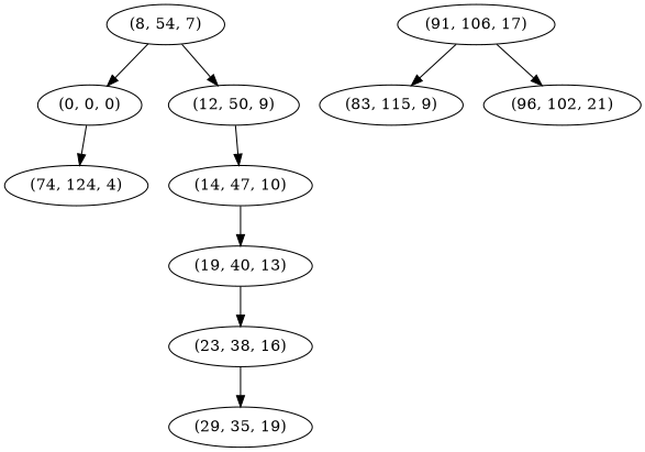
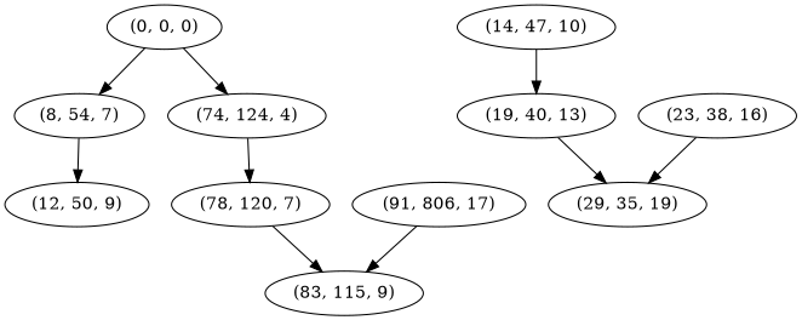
  digraph {
    "(0, 0, 0)"
    "(8, 54, 7)"
    "(74, 124, 4)"
    "(12, 50, 9)"
+   "(78, 120, 7)"
    "(14, 47, 10)"
    n7 [label="(19, 40, 13)"]
    "(23, 38, 16)"
    "(29, 35, 19)"
    "(83, 115, 9)"
-   "(91, 106, 17)"
-   "(96, 102, 21)"
-   "(8, 54, 7)" -> "(0, 0, 0)"
+   "(91, 106, 17)" [label="(91, 806, 17)"]
+   "(0, 0, 0)" -> "(8, 54, 7)"
    "(0, 0, 0)" -> "(74, 124, 4)"
    "(8, 54, 7)" -> "(12, 50, 9)"
-   "(12, 50, 9)" -> "(14, 47, 10)"
+   "(74, 124, 4)" -> "(78, 120, 7)"
+   "(78, 120, 7)" -> "(83, 115, 9)"
    "(14, 47, 10)" -> n7
-   n7 -> "(23, 38, 16)"
+   n7 -> "(29, 35, 19)"
    "(23, 38, 16)" -> "(29, 35, 19)"
    "(91, 106, 17)" -> "(83, 115, 9)"
-   "(91, 106, 17)" -> "(96, 102, 21)"
  }
